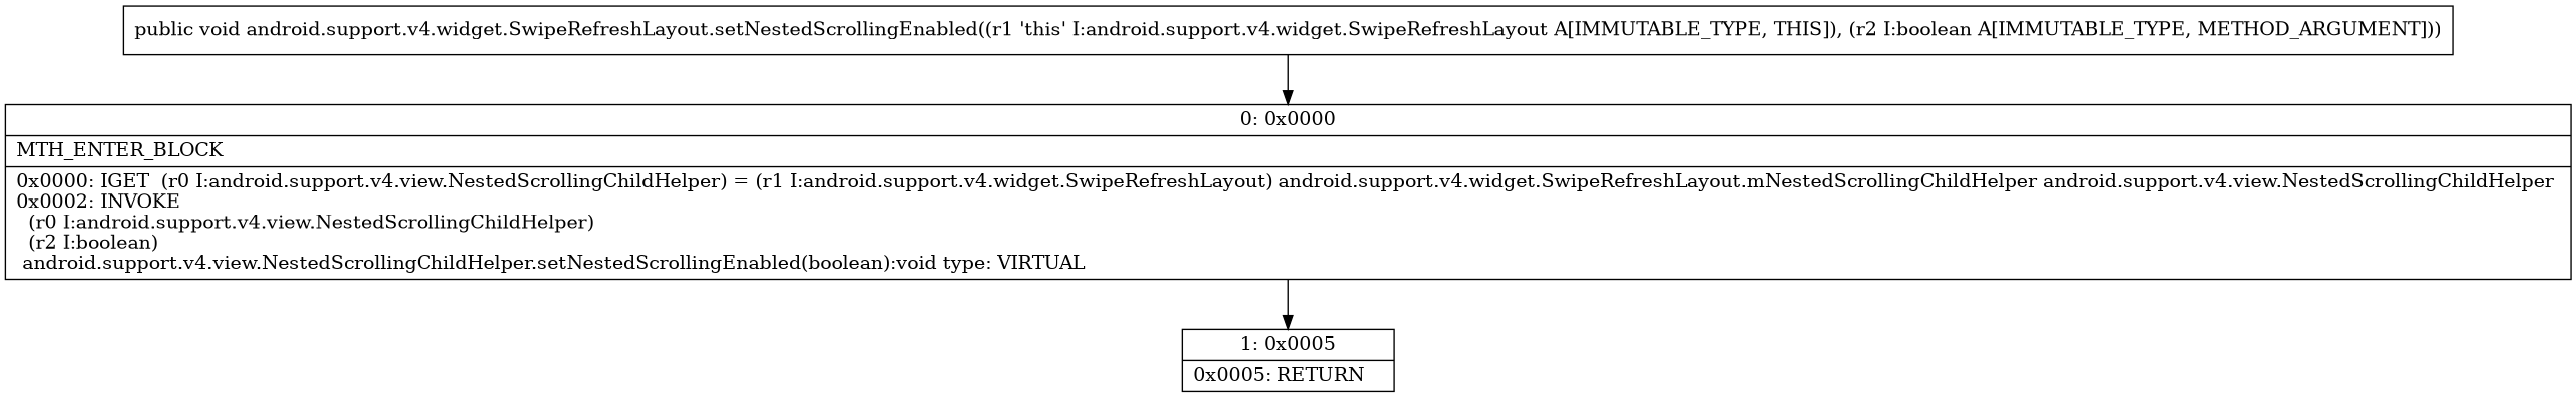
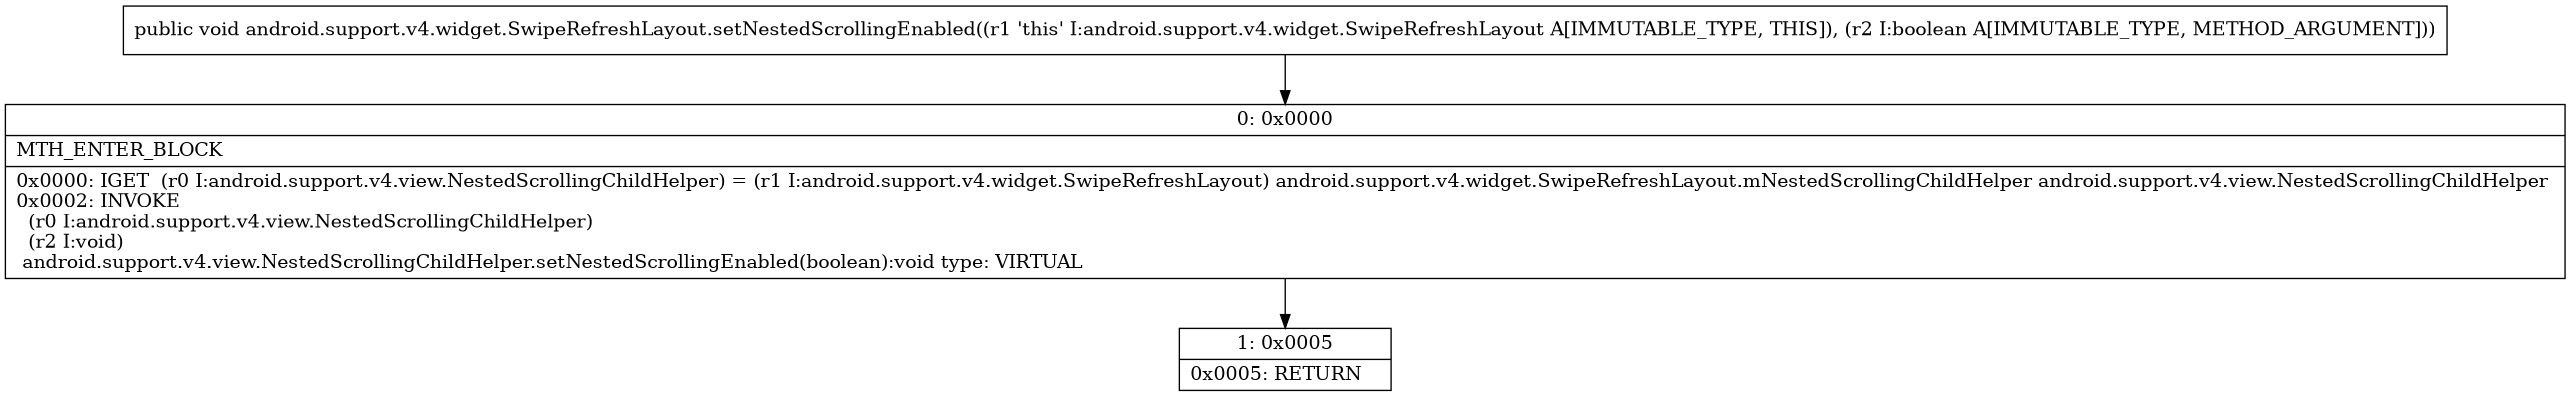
  digraph {
    node [shape=record]
-   n1 [label="{0\:\ 0x0000|MTH_ENTER_BLOCK\l|0x0000: IGET  (r0 I:android.support.v4.view.NestedScrollingChildHelper) = (r1 I:android.support.v4.widget.SwipeRefreshLayout) android.support.v4.widget.SwipeRefreshLayout.mNestedScrollingChildHelper android.support.v4.view.NestedScrollingChildHelper \l0x0002: INVOKE  \l  (r0 I:android.support.v4.view.NestedScrollingChildHelper)\l  (r2 I:boolean)\l android.support.v4.view.NestedScrollingChildHelper.setNestedScrollingEnabled(boolean):void type: VIRTUAL \l}"]
+   n1 [label="{0\:\ 0x0000|MTH_ENTER_BLOCK\l|0x0000: IGET  (r0 I:android.support.v4.view.NestedScrollingChildHelper) = (r1 I:android.support.v4.widget.SwipeRefreshLayout) android.support.v4.widget.SwipeRefreshLayout.mNestedScrollingChildHelper android.support.v4.view.NestedScrollingChildHelper \l0x0002: INVOKE  \l  (r0 I:android.support.v4.view.NestedScrollingChildHelper)\l  (r2 I:void)\l android.support.v4.view.NestedScrollingChildHelper.setNestedScrollingEnabled(boolean):void type: VIRTUAL \l}"]
    n2 [label="{1\:\ 0x0005|0x0005: RETURN   \l}"]
    n3 [label="{public void android.support.v4.widget.SwipeRefreshLayout.setNestedScrollingEnabled((r1 'this' I:android.support.v4.widget.SwipeRefreshLayout A[IMMUTABLE_TYPE, THIS]), (r2 I:boolean A[IMMUTABLE_TYPE, METHOD_ARGUMENT])) }"]
    n1 -> n2
    n3 -> n1
  }
